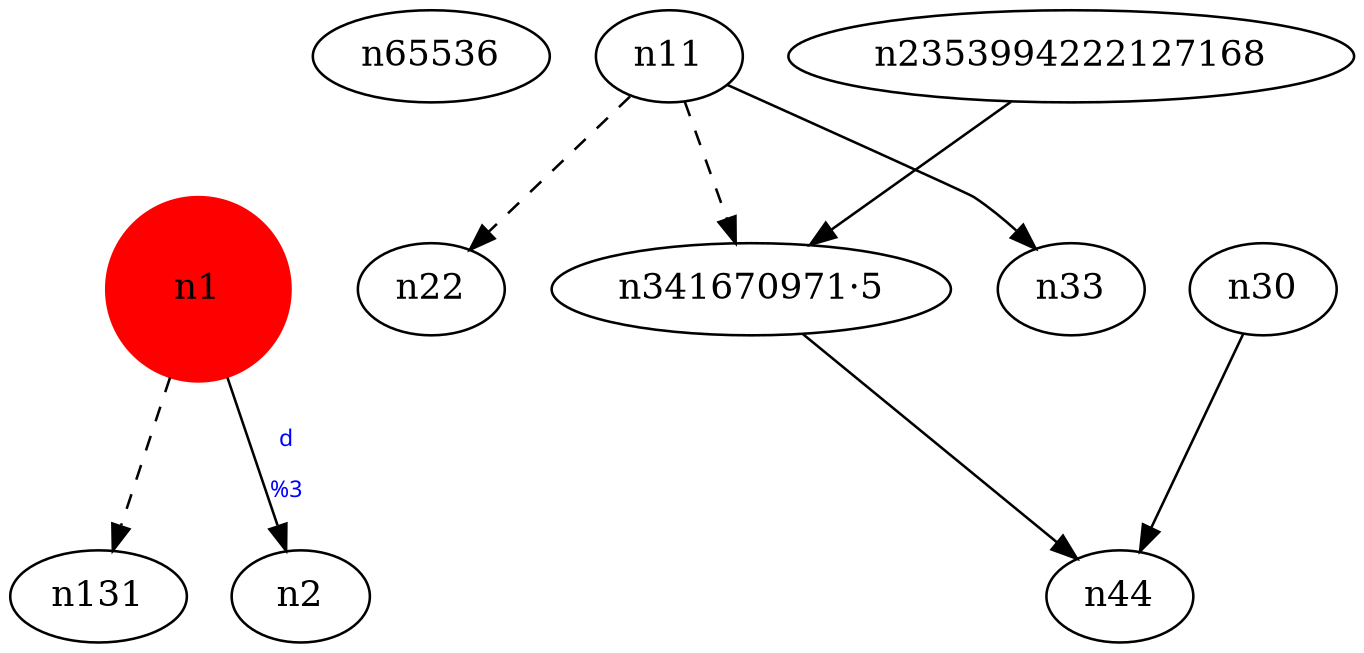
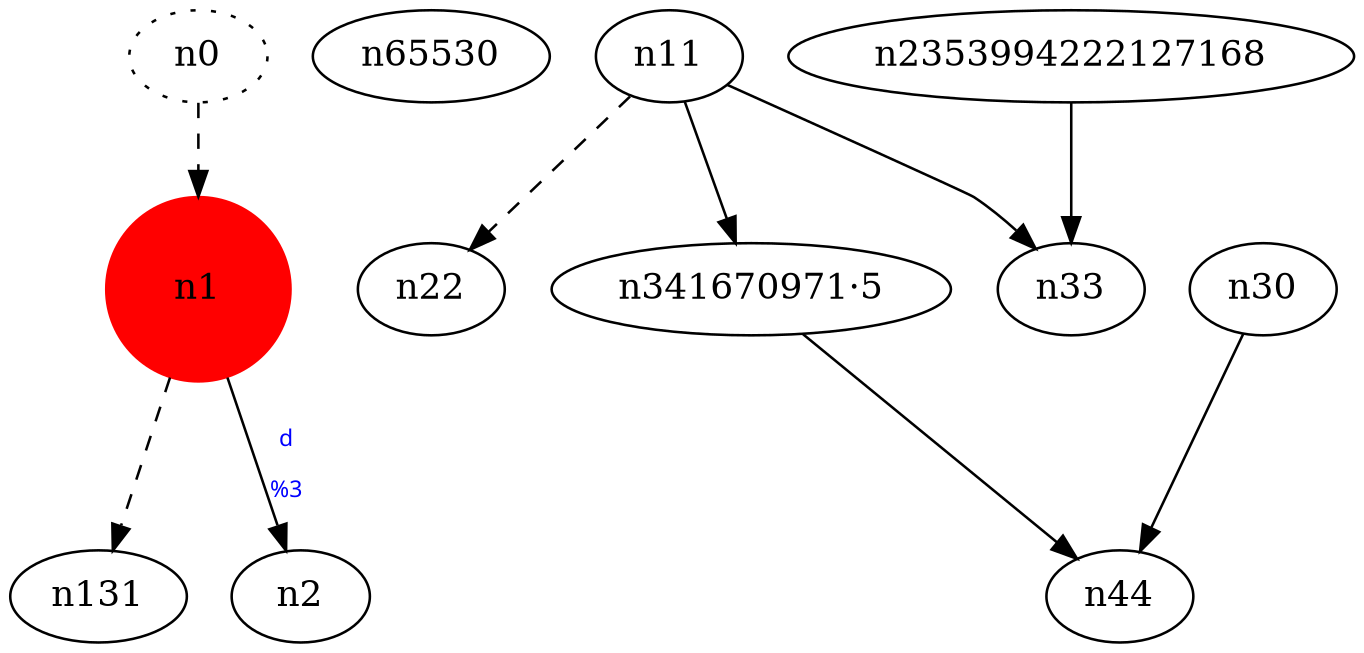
  digraph {
    fontcolor=blue
    rankdir=TB
+   n0 [fillcolor="#123456" style=dotted]
    n1 [color=red height=1 style=filled width=1]
    "n13󠀹1"
    n2
-   n65536
+   n65536 [label=n65530]
    n11
    n22
    n33
    "n341670971·5"
    n44
    n2353994222127168
    n34 [label=n30]
+   n0 -> n1 [style=dashed]
    n1 -> "n13󠀹1" [style=dashed]
    n1 -> n2 [fontcolor=blue fontname="comic sans" fontsize=9 label="d\n\l\G"]
    n11 -> n22 [style=dashed]
    n11 -> n33
-   n11 -> "n341670971·5" [style=dashed]
+   n11 -> "n341670971·5"
    "n341670971·5" -> n44
-   n2353994222127168 -> "n341670971·5"
+   n2353994222127168 -> n33
    n34 -> n44
  }
